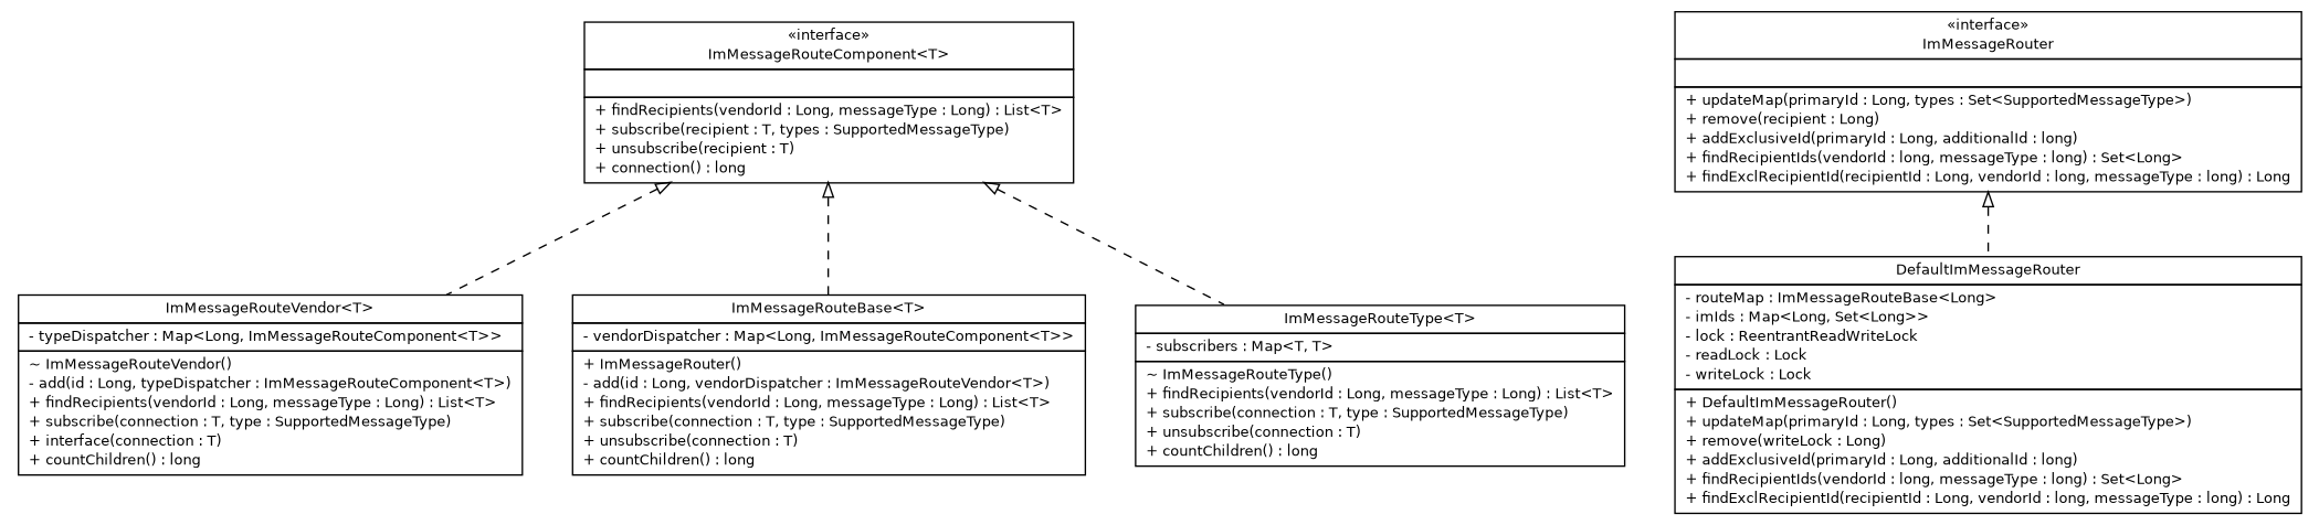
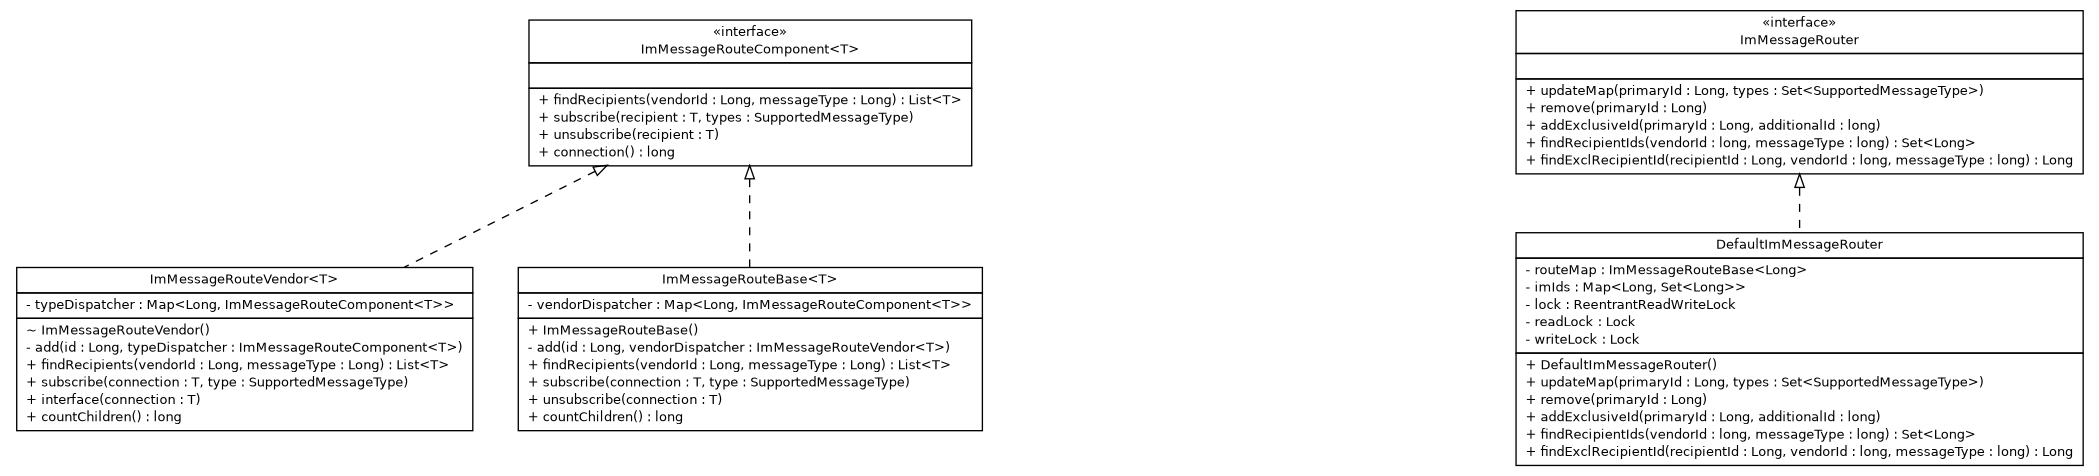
  digraph {
    nodesep=0.25
    ranksep=0.5
    node [fontcolor=black fontname=Helvetica fontsize=10.0 shape=plaintext]
    edge [arrowtail=empty dir=back fontname=Helvetica fontsize=10 headport=p labelfontname=Helvetica labelfontsize=10 style=dashed tailport=p]
    n1 [label=<<table title="de.hsbremen.tc.tnc.tnccs.im.route.ImMessageRouteComponent" border="0" cellborder="1" cellspacing="0" cellpadding="2" port="p" href="./ImMessageRouteComponent.html"> 		<tr><td><table border="0" cellspacing="0" cellpadding="1"> <tr><td align="center" balign="center"> &#171;interface&#187; </td></tr> <tr><td align="center" balign="center"> ImMessageRouteComponent&lt;T&gt; </td></tr> 		</table></td></tr> 		<tr><td><table border="0" cellspacing="0" cellpadding="1"> <tr><td align="left" balign="left">  </td></tr> 		</table></td></tr> 		<tr><td><table border="0" cellspacing="0" cellpadding="1"> <tr><td align="left" balign="left"> + findRecipients(vendorId : Long, messageType : Long) : List&lt;T&gt; </td></tr> <tr><td align="left" balign="left"> + subscribe(recipient : T, types : SupportedMessageType) </td></tr> <tr><td align="left" balign="left"> + unsubscribe(recipient : T) </td></tr> <tr><td align="left" balign="left"> + connection() : long </td></tr> 		</table></td></tr> 		</table>>]
    n2 [label=<<table title="de.hsbremen.tc.tnc.tnccs.im.route.ImMessageRouteVendor" border="0" cellborder="1" cellspacing="0" cellpadding="2" port="p" href="./ImMessageRouteVendor.html"> 		<tr><td><table border="0" cellspacing="0" cellpadding="1"> <tr><td align="center" balign="center"> ImMessageRouteVendor&lt;T&gt; </td></tr> 		</table></td></tr> 		<tr><td><table border="0" cellspacing="0" cellpadding="1"> <tr><td align="left" balign="left"> - typeDispatcher : Map&lt;Long, ImMessageRouteComponent&lt;T&gt;&gt; </td></tr> 		</table></td></tr> 		<tr><td><table border="0" cellspacing="0" cellpadding="1"> <tr><td align="left" balign="left"> ~ ImMessageRouteVendor() </td></tr> <tr><td align="left" balign="left"> - add(id : Long, typeDispatcher : ImMessageRouteComponent&lt;T&gt;) </td></tr> <tr><td align="left" balign="left"> + findRecipients(vendorId : Long, messageType : Long) : List&lt;T&gt; </td></tr> <tr><td align="left" balign="left"> + subscribe(connection : T, type : SupportedMessageType) </td></tr> <tr><td align="left" balign="left"> + interface(connection : T) </td></tr> <tr><td align="left" balign="left"> + countChildren() : long </td></tr> 		</table></td></tr> 		</table>>]
-   n3 [label=<<table title="de.hsbremen.tc.tnc.tnccs.im.route.ImMessageRouteBase" border="0" cellborder="1" cellspacing="0" cellpadding="2" port="p" href="./ImMessageRouteBase.html"> 		<tr><td><table border="0" cellspacing="0" cellpadding="1"> <tr><td align="center" balign="center"> ImMessageRouteBase&lt;T&gt; </td></tr> 		</table></td></tr> 		<tr><td><table border="0" cellspacing="0" cellpadding="1"> <tr><td align="left" balign="left"> - vendorDispatcher : Map&lt;Long, ImMessageRouteComponent&lt;T&gt;&gt; </td></tr> 		</table></td></tr> 		<tr><td><table border="0" cellspacing="0" cellpadding="1"> <tr><td align="left" balign="left"> + ImMessageRouter() </td></tr> <tr><td align="left" balign="left"> - add(id : Long, vendorDispatcher : ImMessageRouteVendor&lt;T&gt;) </td></tr> <tr><td align="left" balign="left"> + findRecipients(vendorId : Long, messageType : Long) : List&lt;T&gt; </td></tr> <tr><td align="left" balign="left"> + subscribe(connection : T, type : SupportedMessageType) </td></tr> <tr><td align="left" balign="left"> + unsubscribe(connection : T) </td></tr> <tr><td align="left" balign="left"> + countChildren() : long </td></tr> 		</table></td></tr> 		</table>>]
-   n4 [label=<<table title="de.hsbremen.tc.tnc.tnccs.im.route.ImMessageRouteType" border="0" cellborder="1" cellspacing="0" cellpadding="2" port="p" href="./ImMessageRouteType.html"> 		<tr><td><table border="0" cellspacing="0" cellpadding="1"> <tr><td align="center" balign="center"> ImMessageRouteType&lt;T&gt; </td></tr> 		</table></td></tr> 		<tr><td><table border="0" cellspacing="0" cellpadding="1"> <tr><td align="left" balign="left"> - subscribers : Map&lt;T, T&gt; </td></tr> 		</table></td></tr> 		<tr><td><table border="0" cellspacing="0" cellpadding="1"> <tr><td align="left" balign="left"> ~ ImMessageRouteType() </td></tr> <tr><td align="left" balign="left"> + findRecipients(vendorId : Long, messageType : Long) : List&lt;T&gt; </td></tr> <tr><td align="left" balign="left"> + subscribe(connection : T, type : SupportedMessageType) </td></tr> <tr><td align="left" balign="left"> + unsubscribe(connection : T) </td></tr> <tr><td align="left" balign="left"> + countChildren() : long </td></tr> 		</table></td></tr> 		</table>>]
-   n5 [label=<<table title="de.hsbremen.tc.tnc.tnccs.im.route.ImMessageRouter" border="0" cellborder="1" cellspacing="0" cellpadding="2" port="p" href="./ImMessageRouter.html"> 		<tr><td><table border="0" cellspacing="0" cellpadding="1"> <tr><td align="center" balign="center"> &#171;interface&#187; </td></tr> <tr><td align="center" balign="center"> ImMessageRouter </td></tr> 		</table></td></tr> 		<tr><td><table border="0" cellspacing="0" cellpadding="1"> <tr><td align="left" balign="left">  </td></tr> 		</table></td></tr> 		<tr><td><table border="0" cellspacing="0" cellpadding="1"> <tr><td align="left" balign="left"> + updateMap(primaryId : Long, types : Set&lt;SupportedMessageType&gt;) </td></tr> <tr><td align="left" balign="left"> + remove(recipient : Long) </td></tr> <tr><td align="left" balign="left"> + addExclusiveId(primaryId : Long, additionalId : long) </td></tr> <tr><td align="left" balign="left"> + findRecipientIds(vendorId : long, messageType : long) : Set&lt;Long&gt; </td></tr> <tr><td align="left" balign="left"> + findExclRecipientId(recipientId : Long, vendorId : long, messageType : long) : Long </td></tr> 		</table></td></tr> 		</table>>]
-   n6 [label=<<table title="de.hsbremen.tc.tnc.tnccs.im.route.DefaultImMessageRouter" border="0" cellborder="1" cellspacing="0" cellpadding="2" port="p" href="./DefaultImMessageRouter.html"> 		<tr><td><table border="0" cellspacing="0" cellpadding="1"> <tr><td align="center" balign="center"> DefaultImMessageRouter </td></tr> 		</table></td></tr> 		<tr><td><table border="0" cellspacing="0" cellpadding="1"> <tr><td align="left" balign="left"> - routeMap : ImMessageRouteBase&lt;Long&gt; </td></tr> <tr><td align="left" balign="left"> - imIds : Map&lt;Long, Set&lt;Long&gt;&gt; </td></tr> <tr><td align="left" balign="left"> - lock : ReentrantReadWriteLock </td></tr> <tr><td align="left" balign="left"> - readLock : Lock </td></tr> <tr><td align="left" balign="left"> - writeLock : Lock </td></tr> 		</table></td></tr> 		<tr><td><table border="0" cellspacing="0" cellpadding="1"> <tr><td align="left" balign="left"> + DefaultImMessageRouter() </td></tr> <tr><td align="left" balign="left"> + updateMap(primaryId : Long, types : Set&lt;SupportedMessageType&gt;) </td></tr> <tr><td align="left" balign="left"> + remove(writeLock : Long) </td></tr> <tr><td align="left" balign="left"> + addExclusiveId(primaryId : Long, additionalId : long) </td></tr> <tr><td align="left" balign="left"> + findRecipientIds(vendorId : long, messageType : long) : Set&lt;Long&gt; </td></tr> <tr><td align="left" balign="left"> + findExclRecipientId(recipientId : Long, vendorId : long, messageType : long) : Long </td></tr> 		</table></td></tr> 		</table>>]
+   n3 [label=<<table title="de.hsbremen.tc.tnc.tnccs.im.route.ImMessageRouteBase" border="0" cellborder="1" cellspacing="0" cellpadding="2" port="p" href="./ImMessageRouteBase.html"> 		<tr><td><table border="0" cellspacing="0" cellpadding="1"> <tr><td align="center" balign="center"> ImMessageRouteBase&lt;T&gt; </td></tr> 		</table></td></tr> 		<tr><td><table border="0" cellspacing="0" cellpadding="1"> <tr><td align="left" balign="left"> - vendorDispatcher : Map&lt;Long, ImMessageRouteComponent&lt;T&gt;&gt; </td></tr> 		</table></td></tr> 		<tr><td><table border="0" cellspacing="0" cellpadding="1"> <tr><td align="left" balign="left"> + ImMessageRouteBase() </td></tr> <tr><td align="left" balign="left"> - add(id : Long, vendorDispatcher : ImMessageRouteVendor&lt;T&gt;) </td></tr> <tr><td align="left" balign="left"> + findRecipients(vendorId : Long, messageType : Long) : List&lt;T&gt; </td></tr> <tr><td align="left" balign="left"> + subscribe(connection : T, type : SupportedMessageType) </td></tr> <tr><td align="left" balign="left"> + unsubscribe(connection : T) </td></tr> <tr><td align="left" balign="left"> + countChildren() : long </td></tr> 		</table></td></tr> 		</table>>]
+   n5 [label=<<table title="de.hsbremen.tc.tnc.tnccs.im.route.ImMessageRouter" border="0" cellborder="1" cellspacing="0" cellpadding="2" port="p" href="./ImMessageRouter.html"> 		<tr><td><table border="0" cellspacing="0" cellpadding="1"> <tr><td align="center" balign="center"> &#171;interface&#187; </td></tr> <tr><td align="center" balign="center"> ImMessageRouter </td></tr> 		</table></td></tr> 		<tr><td><table border="0" cellspacing="0" cellpadding="1"> <tr><td align="left" balign="left">  </td></tr> 		</table></td></tr> 		<tr><td><table border="0" cellspacing="0" cellpadding="1"> <tr><td align="left" balign="left"> + updateMap(primaryId : Long, types : Set&lt;SupportedMessageType&gt;) </td></tr> <tr><td align="left" balign="left"> + remove(primaryId : Long) </td></tr> <tr><td align="left" balign="left"> + addExclusiveId(primaryId : Long, additionalId : long) </td></tr> <tr><td align="left" balign="left"> + findRecipientIds(vendorId : long, messageType : long) : Set&lt;Long&gt; </td></tr> <tr><td align="left" balign="left"> + findExclRecipientId(recipientId : Long, vendorId : long, messageType : long) : Long </td></tr> 		</table></td></tr> 		</table>>]
+   n6 [label=<<table title="de.hsbremen.tc.tnc.tnccs.im.route.DefaultImMessageRouter" border="0" cellborder="1" cellspacing="0" cellpadding="2" port="p" href="./DefaultImMessageRouter.html"> 		<tr><td><table border="0" cellspacing="0" cellpadding="1"> <tr><td align="center" balign="center"> DefaultImMessageRouter </td></tr> 		</table></td></tr> 		<tr><td><table border="0" cellspacing="0" cellpadding="1"> <tr><td align="left" balign="left"> - routeMap : ImMessageRouteBase&lt;Long&gt; </td></tr> <tr><td align="left" balign="left"> - imIds : Map&lt;Long, Set&lt;Long&gt;&gt; </td></tr> <tr><td align="left" balign="left"> - lock : ReentrantReadWriteLock </td></tr> <tr><td align="left" balign="left"> - readLock : Lock </td></tr> <tr><td align="left" balign="left"> - writeLock : Lock </td></tr> 		</table></td></tr> 		<tr><td><table border="0" cellspacing="0" cellpadding="1"> <tr><td align="left" balign="left"> + DefaultImMessageRouter() </td></tr> <tr><td align="left" balign="left"> + updateMap(primaryId : Long, types : Set&lt;SupportedMessageType&gt;) </td></tr> <tr><td align="left" balign="left"> + remove(primaryId : Long) </td></tr> <tr><td align="left" balign="left"> + addExclusiveId(primaryId : Long, additionalId : long) </td></tr> <tr><td align="left" balign="left"> + findRecipientIds(vendorId : long, messageType : long) : Set&lt;Long&gt; </td></tr> <tr><td align="left" balign="left"> + findExclRecipientId(recipientId : Long, vendorId : long, messageType : long) : Long </td></tr> 		</table></td></tr> 		</table>>]
    n1 -> n2
    n1 -> n3
-   n1 -> n4
    n5 -> n6
  }
